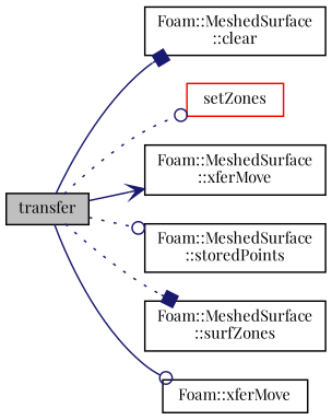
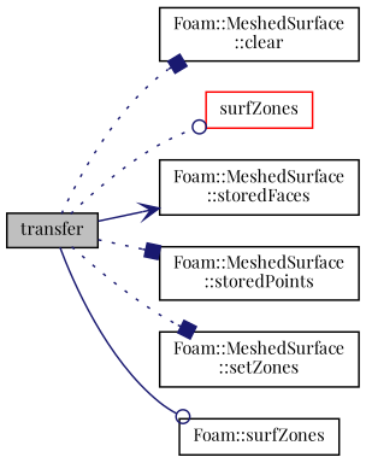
  digraph {
    fontname="Playfair Display"
    rankdir=LR
    node [color=black fontname="Playfair Display" fontsize=10 shape=record]
    edge [arrowhead=box color=midnightblue fontname="Playfair Display" fontsize=10 labelfontname=Helvetica labelfontsize=10 style=dotted]
    n1 [fillcolor=grey75 fontcolor=black height=0.2 label=transfer style=filled width=0.4]
    n2 [height=0.2 label="Foam::MeshedSurface\l::clear" width=0.4]
-   n3 [color=red height=0.2 label=setZones width=0.4]
-   n4 [height=0.2 label="Foam::MeshedSurface\l::xferMove" width=0.4]
+   n3 [color=red height=0.2 label=surfZones width=0.4]
+   n4 [height=0.2 label="Foam::MeshedSurface\l::storedFaces" width=0.4]
    n5 [height=0.2 label="Foam::MeshedSurface\l::storedPoints" width=0.4]
-   n6 [height=0.2 label="Foam::MeshedSurface\l::surfZones" width=0.4]
-   n7 [height=0.2 label="Foam::xferMove" width=0.4]
-   n1 -> n2 [style=solid]
+   n6 [height=0.2 label="Foam::MeshedSurface\l::setZones" width=0.4]
+   n7 [height=0.2 label="Foam::surfZones" width=0.4]
+   n1 -> n2
    n1 -> n3 [arrowhead=odot]
    n1 -> n4 [arrowhead=vee style=solid]
-   n1 -> n5 [arrowhead=odot]
+   n1 -> n5
    n1 -> n6
    n1 -> n7 [arrowhead=odot style=solid]
  }
